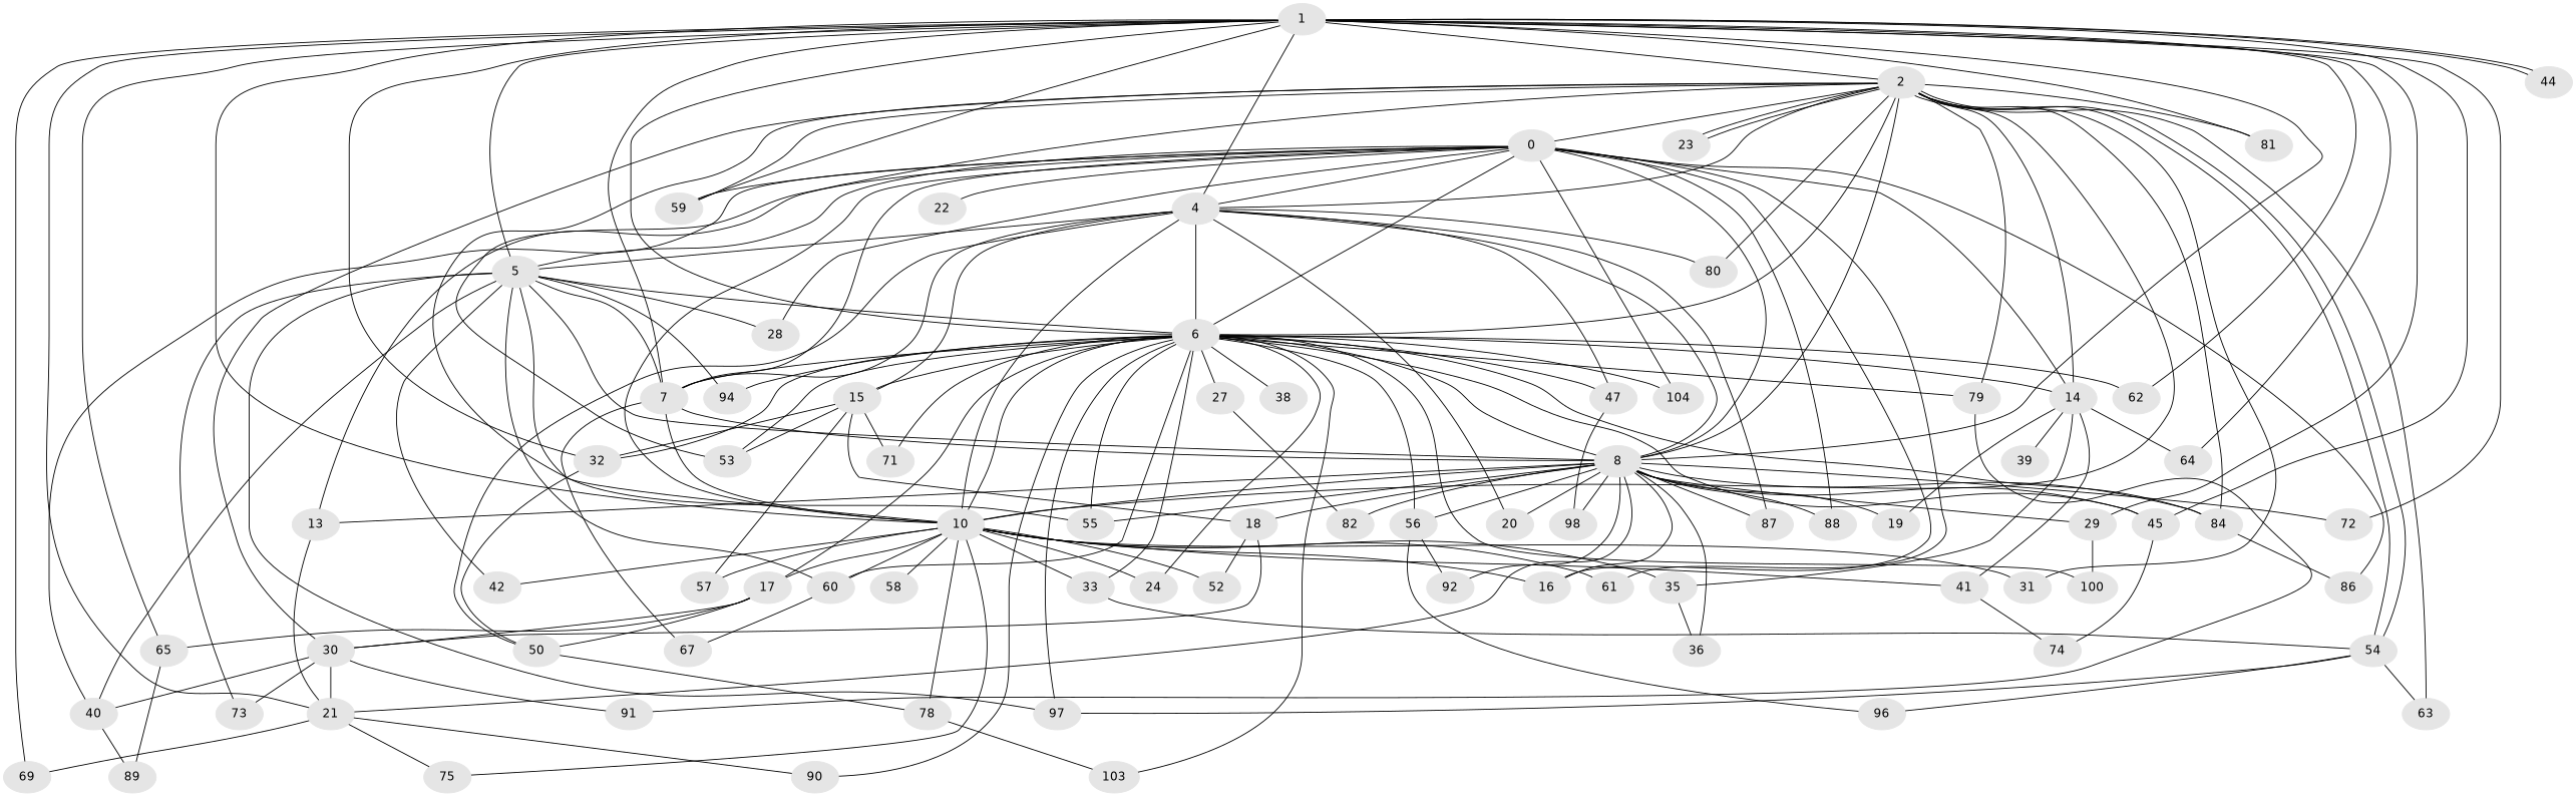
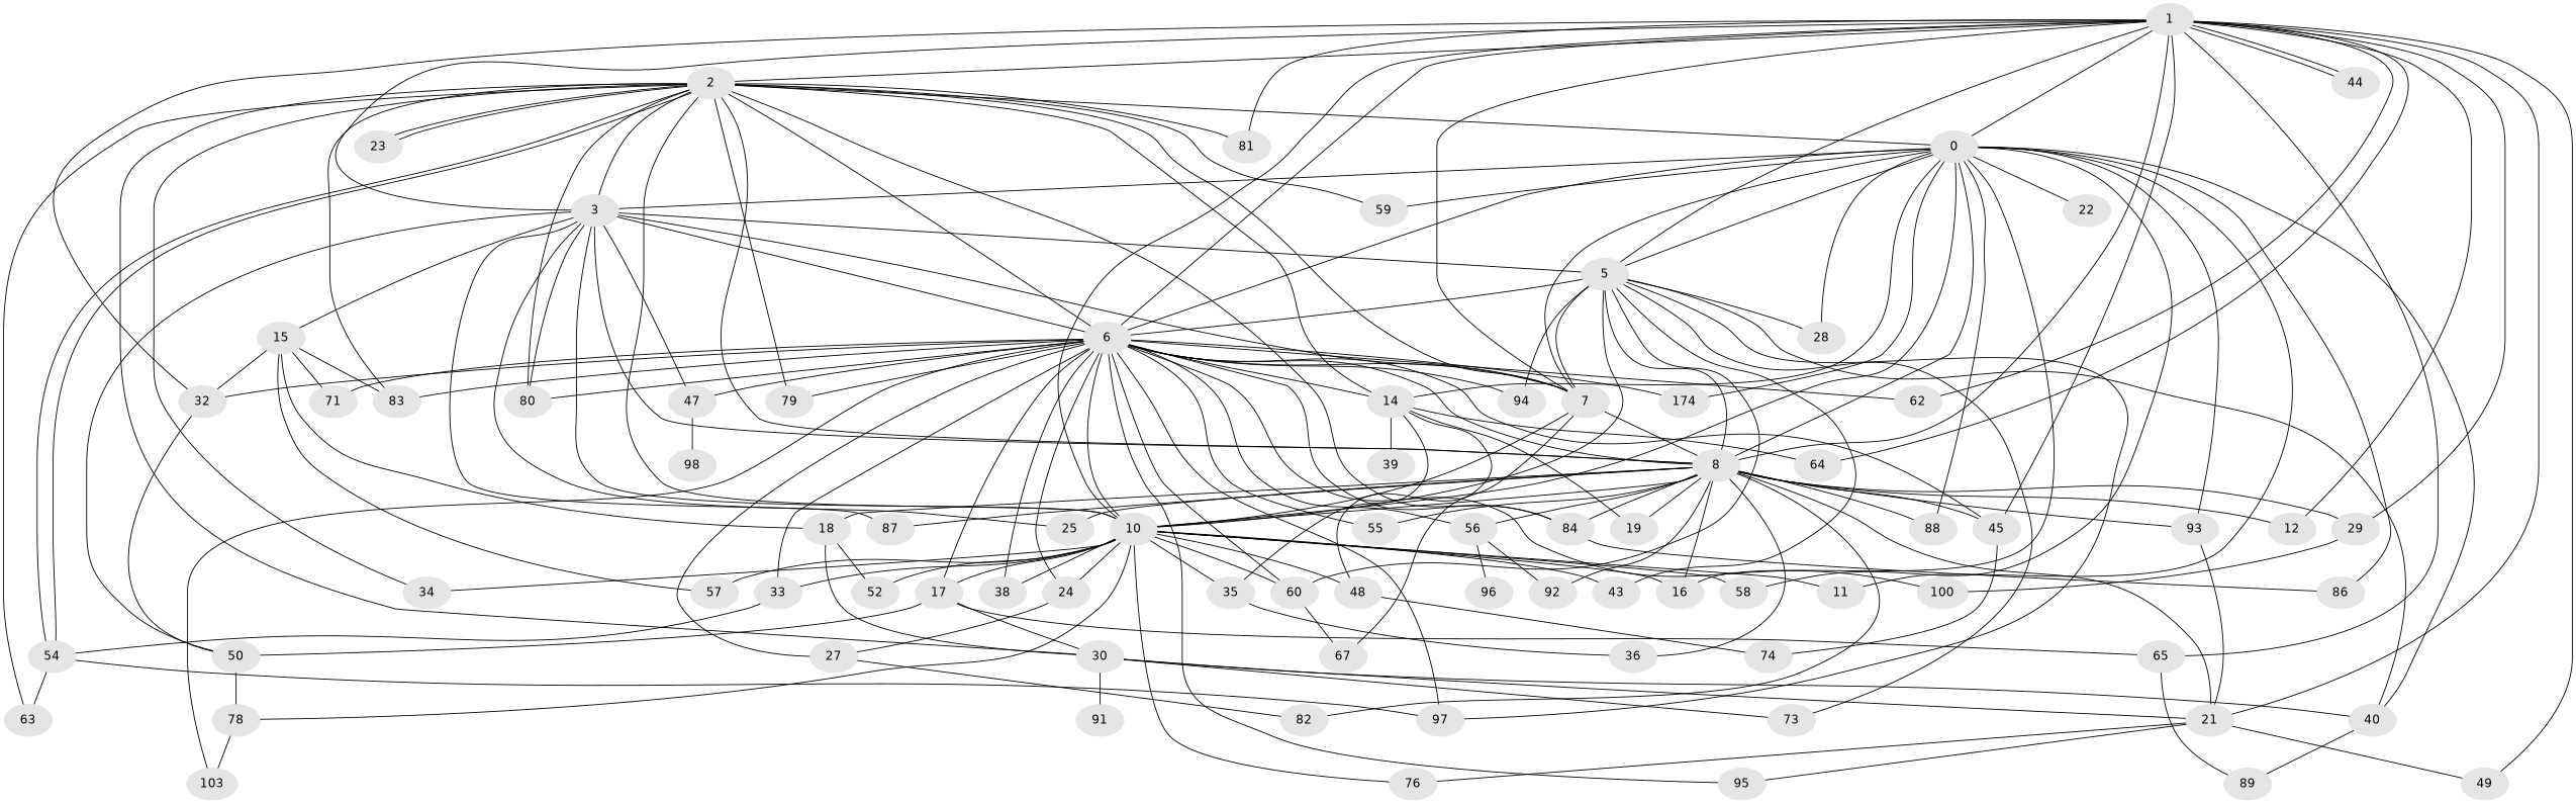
  graph {
    fontname="DejaVu Sans"
    node [color=gray90 fontname="DejaVu Sans" style=filled]
    edge [fontname="DejaVu Sans"]
    1 [super="+26"]
    2 [super="+31"]
    n3 [label=0 super="+83"]
-   4 [super="+76"]
+   4 [super="+76" label=3]
    5 [super="+16"]
    6 [super="+37"]
    7
    8 [super="+9"]
    10 [super="+30"]
-   12 [label=72]
+   12
    21 [super="+70"]
    29 [super="+93"]
    32
    44
    62
    64
    65
-   69
+   69 [label=49]
    81
    45
    14 [super="+42"]
    n22 [label=30 super="+46"]
    23
-   34 [label=31]
+   34
    n25 [label=54 super="+101"]
-   53 [super="+68"]
+   53 [super="+68" label=83]
    59
    63
    79
    80
    84
-   11 [label=61]
-   13 [super="+99"]
+   11
+   13 [super="+99" label=93]
    22 [super="+61"]
    28
    40 [super="+85"]
    58
    n38 [label=16 super="+102"]
    86
    88
-   104
+   104 [label=174]
    15 [super="+54"]
-   25 [label=20]
+   25
    47
    50 [super="+77"]
    87
-   43 [label=42]
+   43
    60 [super="+90"]
    73
    94
    97
    17 [super="+49"]
    24
    27 [super="+48"]
    33 [super="+72"]
    38
    55
    56
    71
-   95 [label=90]
+   95
    100
    103
    67
    18
    19
    36
    82
    92
    98
    35
-   41
+   41 [label=48]
    52
    57
-   75
+   75 [label=76]
    78
    89
    39
    91
    96
    74
    1 -- 2 [weight=2]
-   1 -- 59
+   1 -- n3
    1 -- 4 [weight=2]
    1 -- 5
    1 -- 6 [weight=2]
    1 -- 7
    1 -- 8 [weight=2]
    1 -- 10
    1 -- 12
    1 -- 21
    1 -- 29
    1 -- 32
    1 -- 44
    1 -- 44
    1 -- 62
    1 -- 64
    1 -- 65
    1 -- 69
    1 -- 81
    1 -- 45
    2 -- n3
    2 -- 4
    2 -- 6
-   2 -- 55
+   2 -- 7
    2 -- 8 [weight=2]
    2 -- 10
    2 -- 81
    2 -- 14
    2 -- n22
    2 -- 23
    2 -- 23
    2 -- 34
    2 -- n25
    2 -- n25
    2 -- 53
    2 -- 59
    2 -- 63
    2 -- 79
    2 -- 80
    2 -- 84
    n3 -- 4
    n3 -- 5
    n3 -- 6 [weight=2]
    n3 -- 7
    n3 -- 8 [weight=2]
    n3 -- 10
    n3 -- 14
    n3 -- 59
    n3 -- 11
    n3 -- 13
    n3 -- 22
    n3 -- 28
    n3 -- 40
+   n3 -- 58
    n3 -- n38
    n3 -- 86
    n3 -- 88
    n3 -- 104
    4 -- 5 [weight=2]
    4 -- 6
    4 -- 7
    4 -- 8 [weight=2]
    4 -- 10
    4 -- 80
    4 -- 15
    4 -- 25
    4 -- 47
    4 -- 50
    4 -- 87
    5 -- 6
    5 -- 7
    5 -- 8 [weight=2]
    5 -- 10
    5 -- 28
    5 -- 40
    5 -- 43
    5 -- 60
    5 -- 73
    5 -- 94
    5 -- 97
    6 -- 7
    6 -- 8 [weight=2]
    6 -- 10 [weight=2]
    6 -- 32
    6 -- 62
    6 -- 45
    6 -- 14
    6 -- 53
    6 -- 79
    6 -- 84
    6 -- 104
-   6 -- 15
+   6 -- 80
    6 -- 47
    6 -- 60
    6 -- 94
    6 -- 97
    6 -- 17 [weight=3]
    6 -- 24
    6 -- 27 [weight=2]
    6 -- 33
    6 -- 38
    6 -- 55
    6 -- 56
    6 -- 71
    6 -- 95
    6 -- 100
    6 -- 103
    7 -- 8 [weight=2]
    7 -- 10
    7 -- 67
    8 -- 10 [weight=2]
    8 -- 12
    8 -- 21
    8 -- 29
    8 -- 45
    8 -- 84
    8 -- 13
    8 -- n38
    8 -- 88
    8 -- 25
    8 -- 87
    8 -- 55
    8 -- 56
    8 -- 18
    8 -- 19
    8 -- 36
    8 -- 82
    8 -- 92
-   8 -- 98
    10 -- 34
    10 -- 11
    10 -- 58
    10 -- n38
    10 -- 43
    10 -- 60
    10 -- 17
    10 -- 24
    10 -- 33
+   10 -- 38
    10 -- 35
    10 -- 41
    10 -- 52
    10 -- 57
    10 -- 75
    10 -- 78
    21 -- 69
    21 -- 95
    21 -- 75
    29 -- 100
    32 -- 50
    65 -- 89
    45 -- 74
    14 -- 64
    14 -- 19
    14 -- 35
    14 -- 41
    14 -- 39
    n22 -- 21
    n22 -- 40
    n22 -- 73
    n22 -- 91
    n25 -- 63
    n25 -- 97
-   n25 -- 96
-   79 -- 91
    84 -- 86
    13 -- 21
    40 -- 89
    15 -- 32
    15 -- 53
    15 -- 71
    15 -- 18
    15 -- 57
    47 -- 98
    50 -- 78
    60 -- 67
    17 -- 65
    17 -- n22
    17 -- 50
+   24 -- 27
    27 -- 82
    33 -- n25
    56 -- 92
    56 -- 96
    18 -- n22
    18 -- 52
    35 -- 36
    41 -- 74
    78 -- 103
  }
